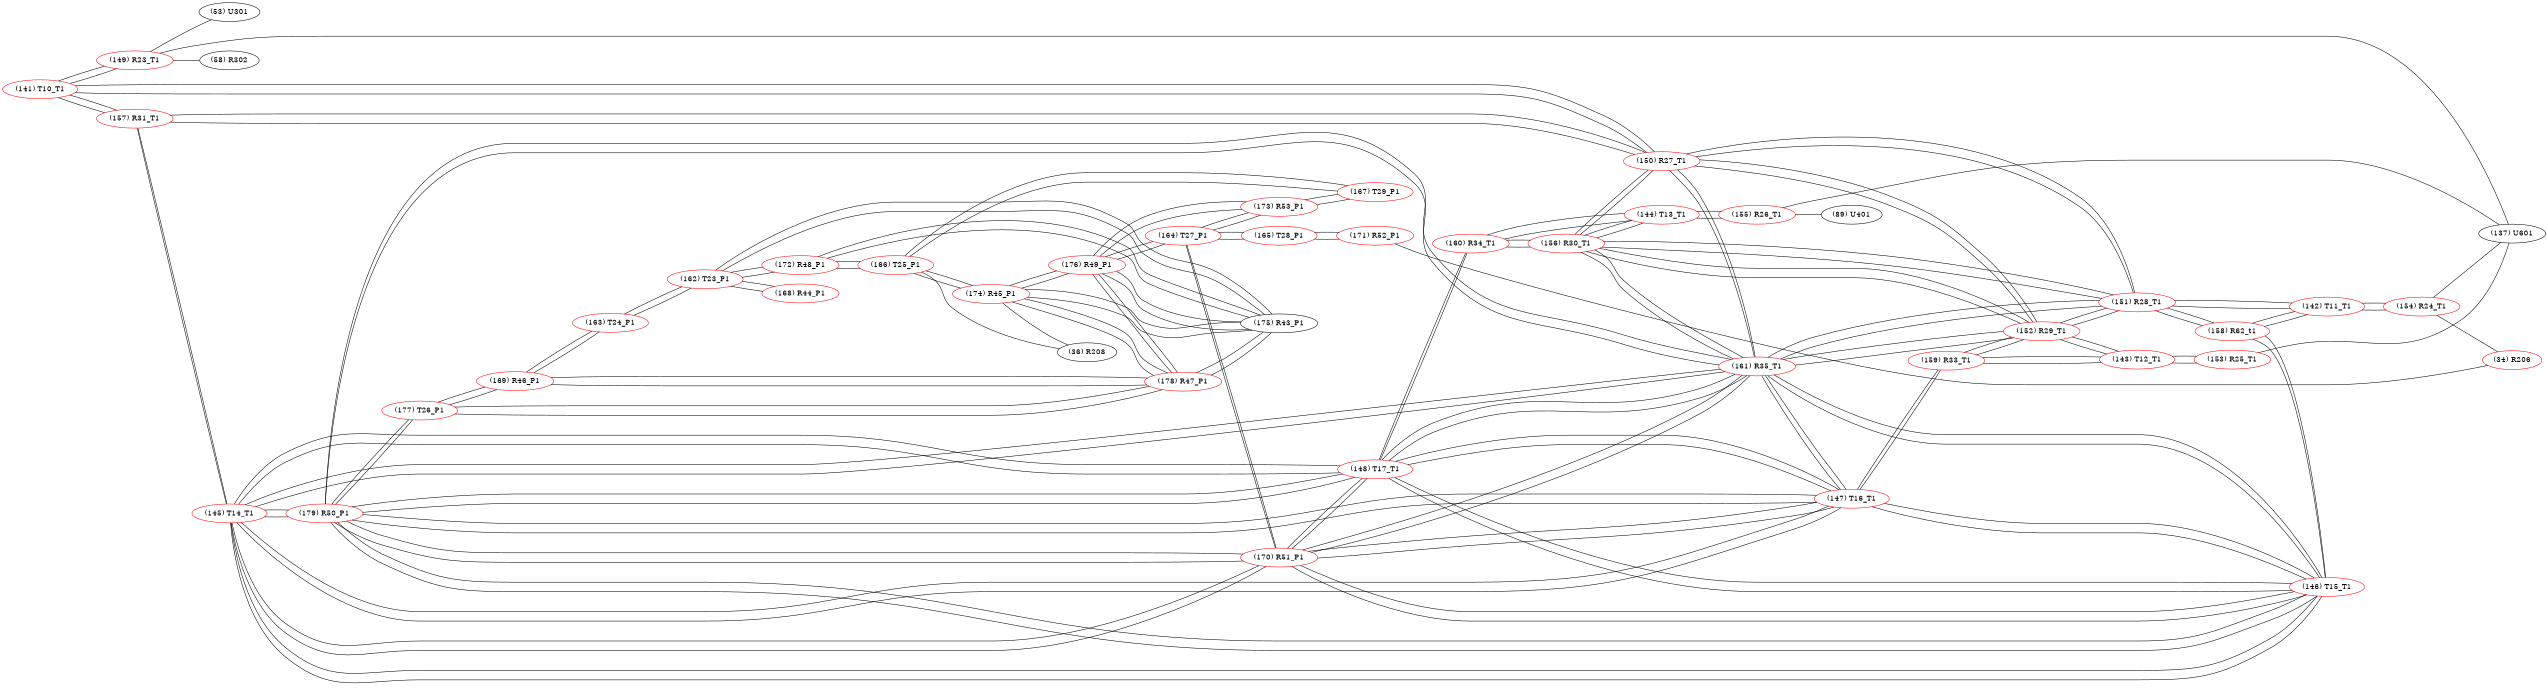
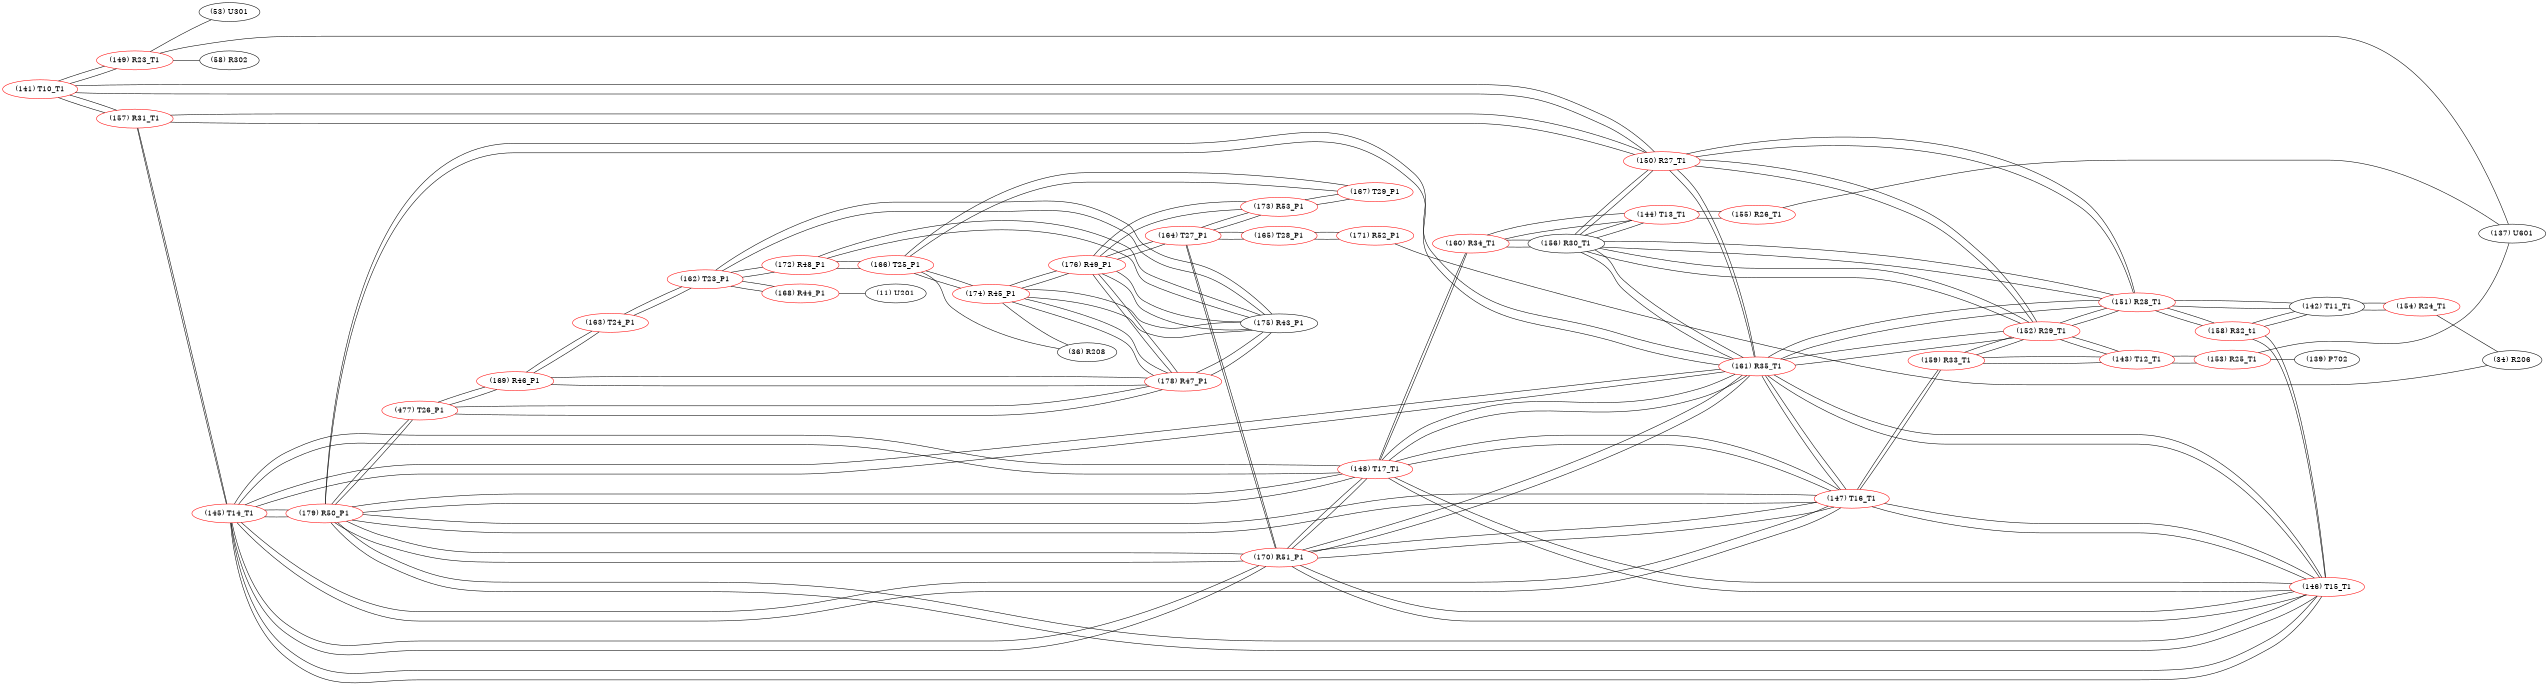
  graph {
    rankdir=LR
    node [color=red]
    n1 [label="(141) T10_T1"]
    n2 [label="(149) R23_T1"]
    n3 [label="(157) R31_T1"]
    n4 [label="(150) R27_T1"]
    n5 [label="(53) U301" color=""]
    n6 [label="(137) U601" color=""]
    n7 [label="(58) R302" color=""]
    n8 [label="(145) T14_T1"]
    n9 [label="(151) R28_T1"]
    n10 [label="(152) R29_T1"]
-   n11 [label="(156) R30_T1"]
+   n11 [color=black label="(156) R30_T1"]
    n12 [label="(161) R35_T1"]
    n13 [label="(146) T15_T1"]
    n14 [label="(147) T16_T1"]
    n15 [label="(148) T17_T1"]
    n16 [label="(170) R51_P1"]
    n17 [label="(179) R50_P1"]
-   n18 [label="(142) T11_T1"]
-   n19 [label="(158) R62_t1"]
+   n18 [color=black label="(142) T11_T1"]
+   n19 [label="(158) R32_t1"]
    n20 [label="(143) T12_T1"]
    n21 [label="(159) R33_T1"]
    n22 [label="(144) T13_T1"]
    n23 [label="(160) R34_T1"]
    n24 [label="(154) R24_T1"]
-   n25 [label="(34) R206"]
+   n25 [label="(34) R206" color=""]
    n26 [label="(153) R25_T1"]
+   n27 [label="(139) P702" color=""]
    n28 [label="(155) R26_T1"]
-   n29 [label="(89) U401" color=""]
    n30 [label="(164) T27_P1"]
-   n31 [label="(177) T26_P1"]
+   n31 [label="(477) T26_P1"]
    n32 [label="(176) R49_P1"]
    n33 [label="(165) T28_P1"]
    n34 [label="(173) R53_P1"]
    n35 [label="(178) R47_P1"]
    n36 [label="(169) R46_P1"]
    n37 [label="(162) T23_P1"]
    n38 [label="(172) R48_P1"]
    n39 [color=black label="(175) R43_P1"]
    n40 [label="(163) T24_P1"]
    n41 [label="(168) R44_P1"]
    n42 [label="(166) T25_P1"]
    n43 [label="(174) R45_P1"]
+   n44 [label="(11) U201" color=""]
    n45 [label="(167) T29_P1"]
    n46 [label="(36) R208" color=""]
    n47 [label="(171) R52_P1"]
    n1 -- n2
    n1 -- n3
    n1 -- n4
    n2 -- n1
    n2 -- n5
    n2 -- n6
    n2 -- n7
    n3 -- n1
    n3 -- n4
    n3 -- n8
    n4 -- n1
    n4 -- n3
    n4 -- n9
    n4 -- n10
    n4 -- n11
    n4 -- n12
    n8 -- n3
    n8 -- n12
    n8 -- n13
    n8 -- n14
    n8 -- n15
    n8 -- n16
    n8 -- n17
    n9 -- n4
    n9 -- n10
    n9 -- n11
    n9 -- n12
    n9 -- n18
    n9 -- n19
    n10 -- n4
    n10 -- n9
    n10 -- n11
    n10 -- n12
    n10 -- n20
    n10 -- n21
    n11 -- n4
    n11 -- n9
    n11 -- n10
    n11 -- n12
    n11 -- n22
    n11 -- n23
    n12 -- n4
    n12 -- n8
    n12 -- n9
    n12 -- n10
    n12 -- n11
    n12 -- n13
    n12 -- n14
    n12 -- n15
    n12 -- n16
    n12 -- n17
    n13 -- n8
    n13 -- n12
    n13 -- n14
    n13 -- n15
    n13 -- n16
    n13 -- n17
    n13 -- n19
    n14 -- n8
    n14 -- n12
    n14 -- n13
    n14 -- n15
    n14 -- n16
    n14 -- n17
    n14 -- n21
    n15 -- n8
    n15 -- n12
    n15 -- n13
    n15 -- n14
    n15 -- n16
    n15 -- n17
    n15 -- n23
    n16 -- n8
    n16 -- n12
    n16 -- n13
    n16 -- n14
    n16 -- n15
    n16 -- n17
    n16 -- n30
    n17 -- n8
    n17 -- n12
    n17 -- n13
    n17 -- n14
    n17 -- n15
    n17 -- n16
    n17 -- n31
    n18 -- n9
    n18 -- n19
    n18 -- n24
    n19 -- n9
    n19 -- n13
    n19 -- n18
    n20 -- n10
    n20 -- n21
    n20 -- n26
    n21 -- n10
    n21 -- n14
    n21 -- n20
    n22 -- n11
    n22 -- n23
    n22 -- n28
    n23 -- n11
    n23 -- n15
    n23 -- n22
-   n24 -- n6
    n24 -- n18
    n24 -- n25
    n26 -- n6
    n26 -- n20
+   n26 -- n27
    n28 -- n6
    n28 -- n22
-   n28 -- n29
    n30 -- n16
    n30 -- n32
    n30 -- n33
    n30 -- n34
    n31 -- n17
    n31 -- n35
    n31 -- n36
    n32 -- n30
    n32 -- n34
    n32 -- n35
    n32 -- n39
    n32 -- n43
    n33 -- n30
    n33 -- n47
    n34 -- n30
    n34 -- n32
    n34 -- n45
    n35 -- n31
    n35 -- n32
    n35 -- n36
    n35 -- n39
    n35 -- n43
    n36 -- n31
    n36 -- n35
    n36 -- n40
    n37 -- n38
    n37 -- n39
    n37 -- n40
    n37 -- n41
    n38 -- n37
    n38 -- n39
    n38 -- n42
    n39 -- n32
    n39 -- n35
    n39 -- n37
    n39 -- n38
    n39 -- n43
    n40 -- n36
    n40 -- n37
    n41 -- n37
+   n41 -- n44
    n42 -- n38
    n42 -- n43
    n42 -- n45
    n42 -- n46
    n43 -- n32
    n43 -- n35
    n43 -- n39
    n43 -- n42
    n43 -- n46
    n45 -- n34
    n45 -- n42
    n47 -- n25
    n47 -- n33
  }
